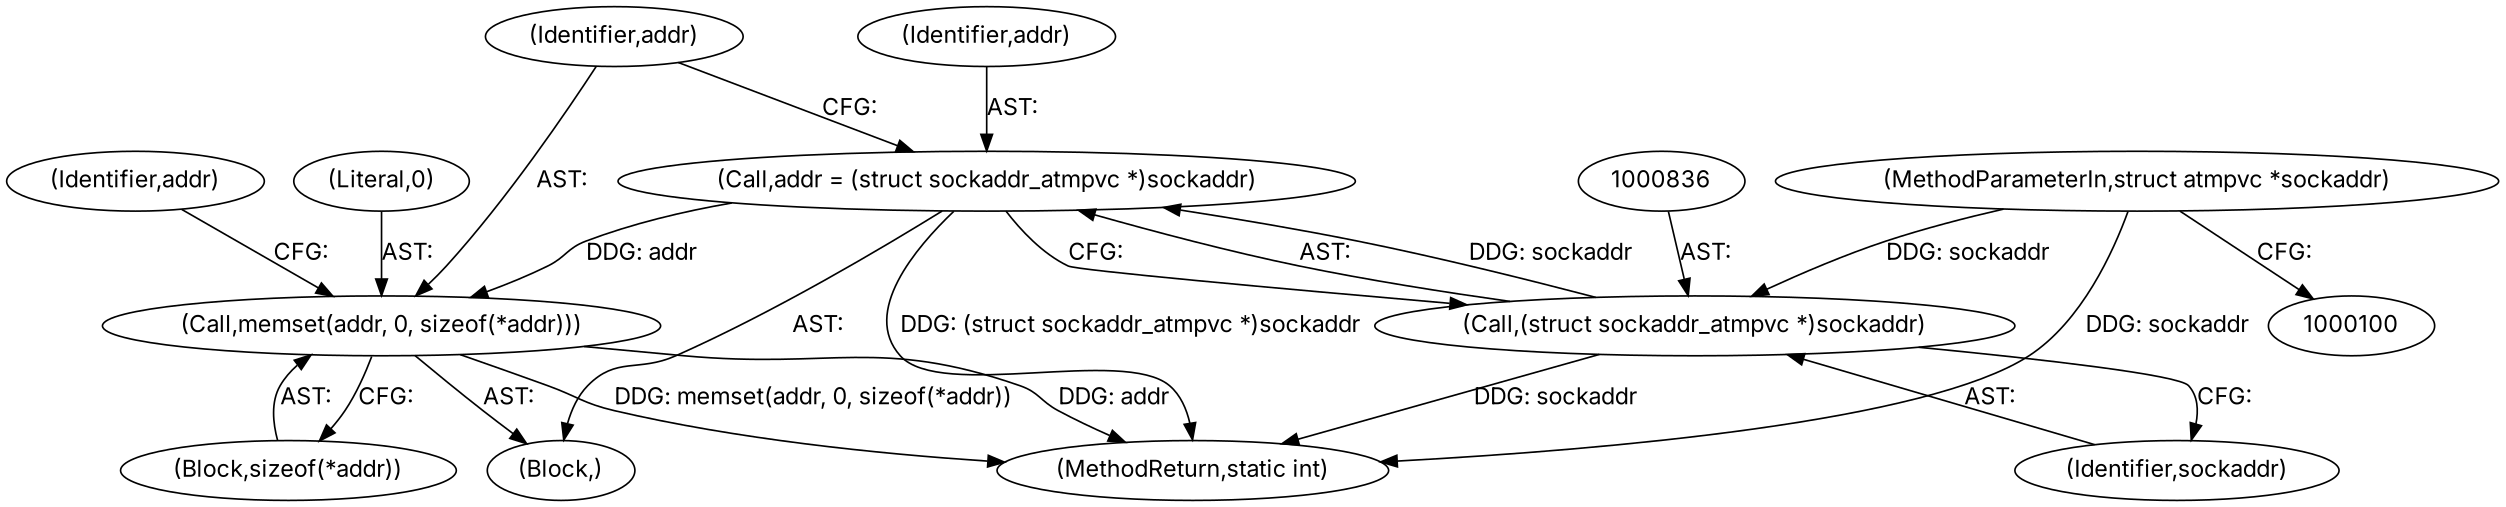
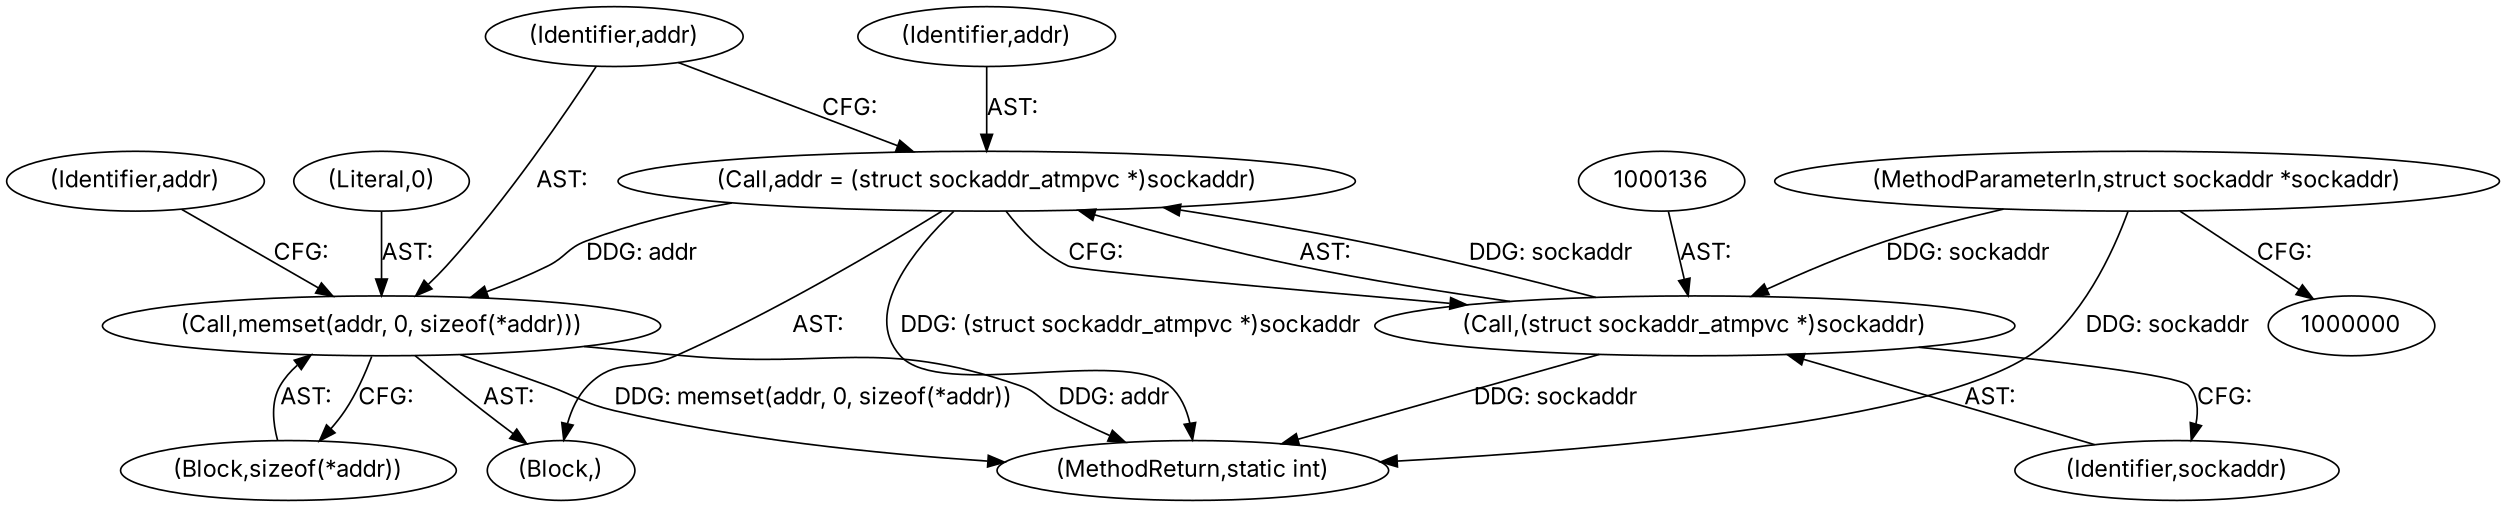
  digraph {
    fontname=Inter
    node [fontname=Inter]
    edge [fontname=Inter]
    n1 [label="(Call,memset(addr, 0, sizeof(*addr)))"]
    n2 [label="(Block,)"]
    n3 [label="(Block,sizeof(*addr))"]
    n4 [label="(MethodReturn,static int)"]
    n5 [label="(Call,addr = (struct sockaddr_atmpvc *)sockaddr)"]
    n6 [label="(Call,(struct sockaddr_atmpvc *)sockaddr)"]
    n7 [label="(Identifier,sockaddr)"]
-   n8 [label="(MethodParameterIn,struct atmpvc *sockaddr)"]
-   1000100
+   n8 [label="(MethodParameterIn,struct sockaddr *sockaddr)"]
+   1000100 [label=1000000]
    n10 [label="(Identifier,addr)"]
    n11 [label="(Literal,0)"]
    n12 [label="(Identifier,addr)"]
    n13 [label="(Identifier,addr)"]
-   1000136 [label=1000836]
+   1000136
    n1 -> n2 [label="AST: "]
    n1 -> n3 [label="CFG: "]
    n1 -> n4 [label="DDG: addr"]
    n1 -> n4 [label="DDG: memset(addr, 0, sizeof(*addr))"]
    n3 -> n1 [label="AST: "]
    n5 -> n1 [label="DDG: addr"]
    n5 -> n2 [label="AST: "]
    n5 -> n4 [label="DDG: (struct sockaddr_atmpvc *)sockaddr"]
    n5 -> n6 [label="CFG: "]
    n6 -> n4 [label="DDG: sockaddr"]
    n6 -> n5 [label="AST: "]
    n6 -> n5 [label="DDG: sockaddr"]
    n6 -> n7 [label="CFG: "]
    n7 -> n6 [label="AST: "]
    n8 -> n4 [label="DDG: sockaddr"]
    n8 -> n6 [label="DDG: sockaddr"]
    n8 -> 1000100 [label="CFG: "]
    n10 -> n1 [label="CFG: "]
    n11 -> n1 [label="AST: "]
    n12 -> n1 [label="AST: "]
    n12 -> n5 [label="CFG: "]
    n13 -> n5 [label="AST: "]
    1000136 -> n6 [label="AST: "]
  }
